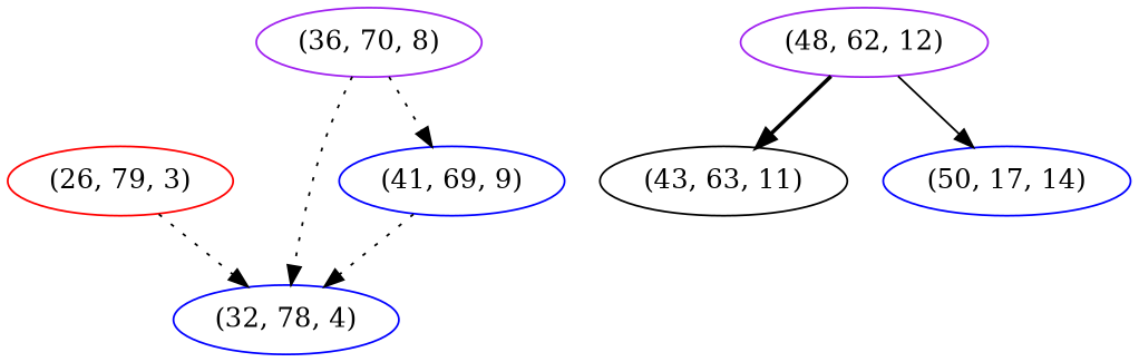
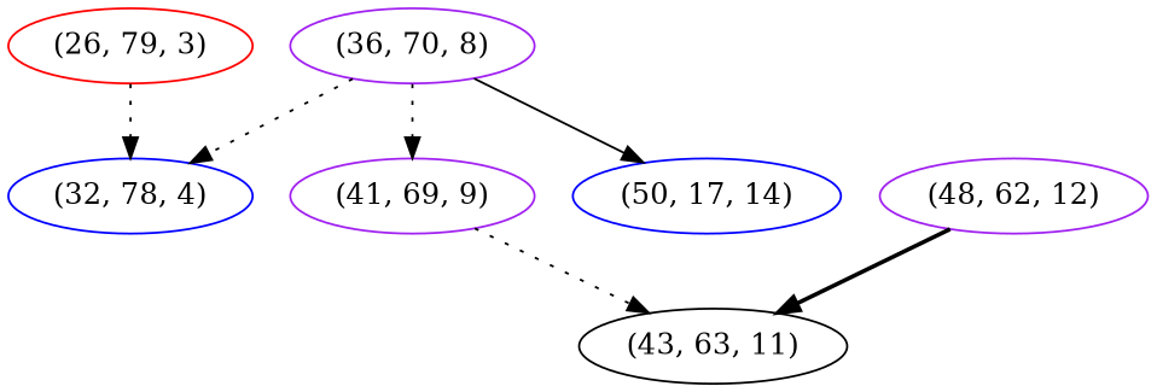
  digraph {
    node [color=purple]
    edge [style=dotted]
    "(26, 79, 3)" [color=red]
    "(32, 78, 4)" [color=blue]
    "(36, 70, 8)"
-   "(41, 69, 9)" [color=blue]
+   "(41, 69, 9)"
    "(43, 63, 11)" [color=black]
    "(48, 62, 12)"
    n7 [color=blue label="(50, 17, 14)"]
    "(26, 79, 3)" -> "(32, 78, 4)"
    "(36, 70, 8)" -> "(32, 78, 4)"
    "(36, 70, 8)" -> "(41, 69, 9)"
-   "(41, 69, 9)" -> "(32, 78, 4)"
+   "(41, 69, 9)" -> "(43, 63, 11)"
    "(48, 62, 12)" -> "(43, 63, 11)" [style=bold]
-   "(48, 62, 12)" -> n7 [style=solid]
+   "(36, 70, 8)" -> n7 [style=solid]
  }
